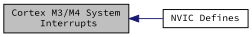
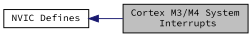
  digraph {
    rankdir=LR
    fontname="Source Code Pro"
    node [color=black fontname="Source Code Pro" fontsize=10 shape=record style=filled]
    n1 [fillcolor=grey75 fontcolor=black height=0.2 label="Cortex M3/M4 System\l Interrupts" width=0.4]
    n2 [fillcolor=white height=0.2 label="NVIC Defines" width=0.4]
-   n1 -> n2 [color=midnightblue dir=back fontname="Source Code Pro" fontsize=10 labelfontname=Helvetica labelfontsize=10 shape=plaintext style=solid]
+   n2 -> n1 [color=midnightblue dir=back fontname="Source Code Pro" fontsize=10 labelfontname=Helvetica labelfontsize=10 shape=plaintext style=solid]
  }
